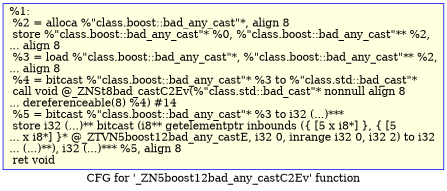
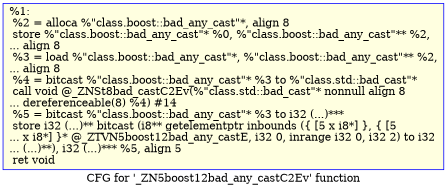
  digraph {
    label="CFG for '_ZN5boost12bad_any_castC2Ev' function"
    rankdir=LR
-   n1 [color=blue fillcolor=lightyellow label="{%1:\l  %2 = alloca %\"class.boost::bad_any_cast\"*, align 8\l  store %\"class.boost::bad_any_cast\"* %0, %\"class.boost::bad_any_cast\"** %2,\l... align 8\l  %3 = load %\"class.boost::bad_any_cast\"*, %\"class.boost::bad_any_cast\"** %2,\l... align 8\l  %4 = bitcast %\"class.boost::bad_any_cast\"* %3 to %\"class.std::bad_cast\"*\l  call void @_ZNSt8bad_castC2Ev(%\"class.std::bad_cast\"* nonnull align 8\l... dereferenceable(8) %4) #14\l  %5 = bitcast %\"class.boost::bad_any_cast\"* %3 to i32 (...)***\l  store i32 (...)** bitcast (i8** getelementptr inbounds (\{ [5 x i8*] \}, \{ [5\l... x i8*] \}* @_ZTVN5boost12bad_any_castE, i32 0, inrange i32 0, i32 2) to i32\l... (...)**), i32 (...)*** %5, align 8\l  ret void\l}" shape=record style=filled]
+   n1 [color=blue fillcolor=lightyellow label="{%1:\l  %2 = alloca %\"class.boost::bad_any_cast\"*, align 8\l  store %\"class.boost::bad_any_cast\"* %0, %\"class.boost::bad_any_cast\"** %2,\l... align 8\l  %3 = load %\"class.boost::bad_any_cast\"*, %\"class.boost::bad_any_cast\"** %2,\l... align 8\l  %4 = bitcast %\"class.boost::bad_any_cast\"* %3 to %\"class.std::bad_cast\"*\l  call void @_ZNSt8bad_castC2Ev(%\"class.std::bad_cast\"* nonnull align 8\l... dereferenceable(8) %4) #14\l  %5 = bitcast %\"class.boost::bad_any_cast\"* %3 to i32 (...)***\l  store i32 (...)** bitcast (i8** getelementptr inbounds (\{ [5 x i8*] \}, \{ [5\l... x i8*] \}* @_ZTVN5boost12bad_any_castE, i32 0, inrange i32 0, i32 2) to i32\l... (...)**), i32 (...)*** %5, align 5\l  ret void\l}" shape=record style=filled]
  }
